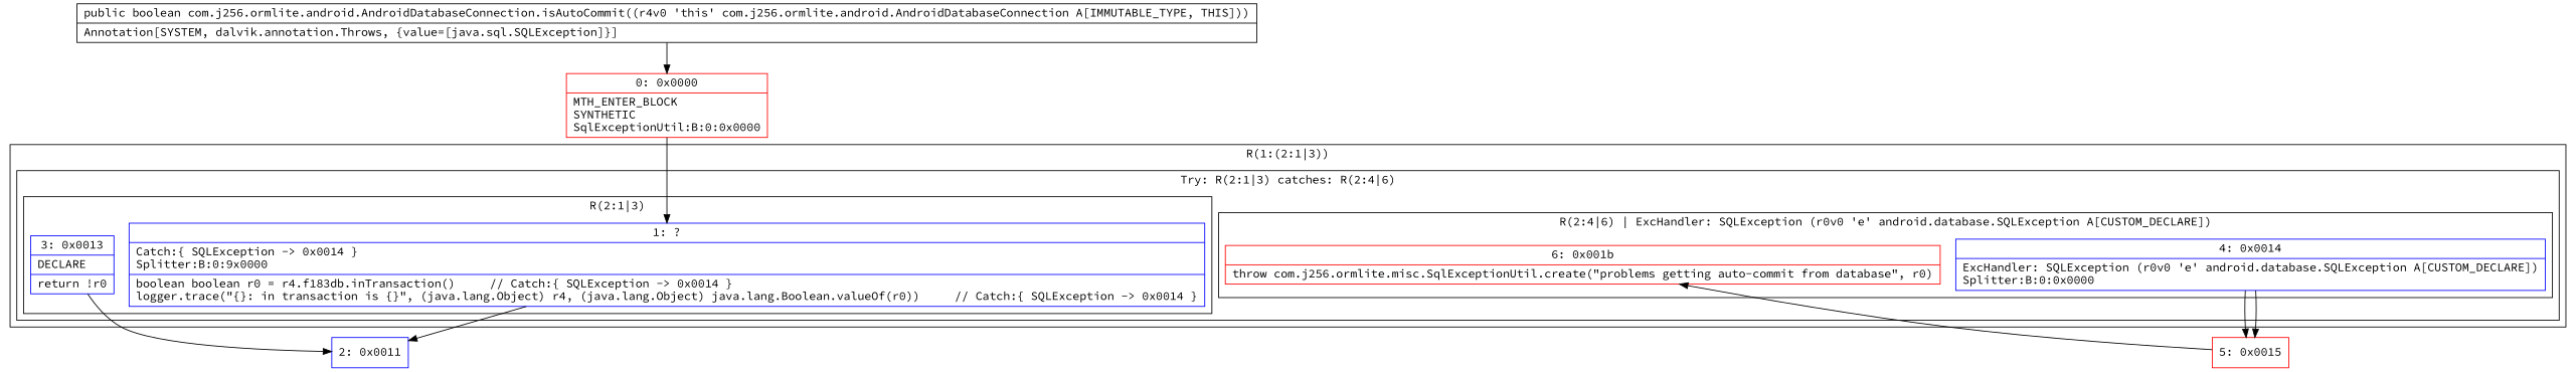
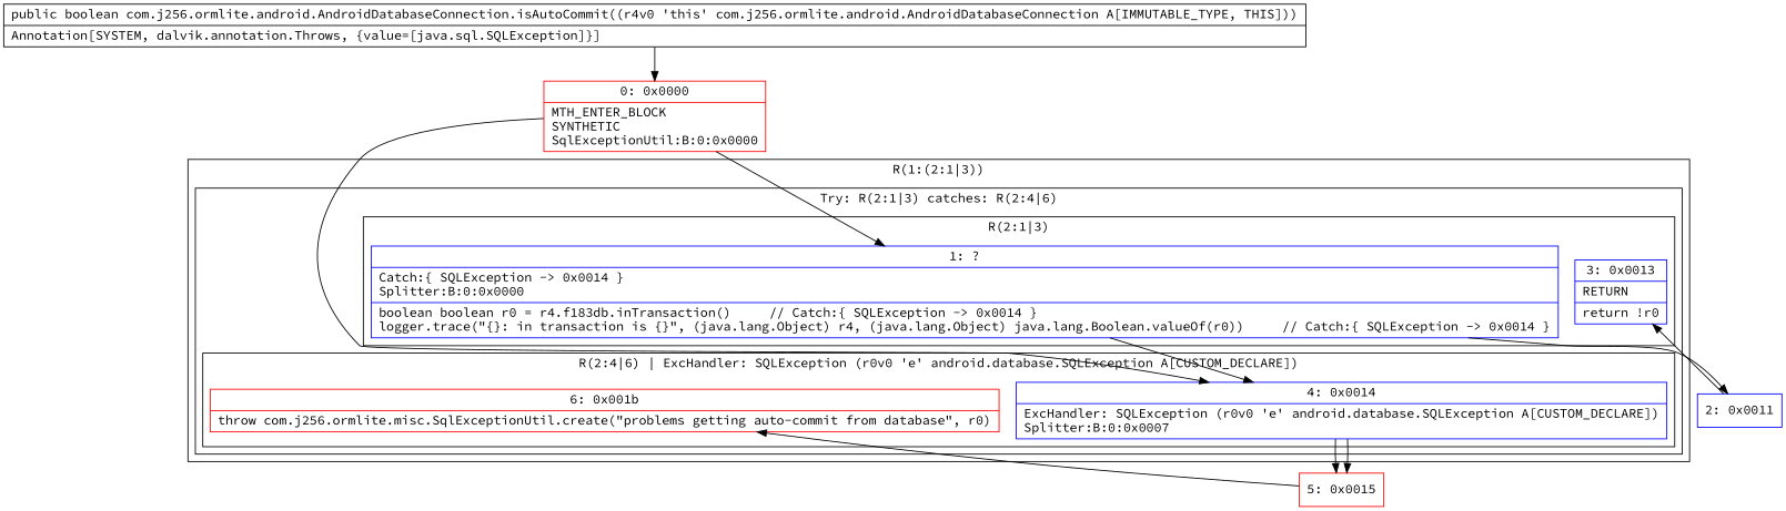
  digraph {
    fontname="Source Code Pro"
    node [color=blue fontname="Source Code Pro" shape=record]
    edge [fontname="Source Code Pro"]
-   n1 [label="{1\:\ ?|Catch:\{ SQLException \-\> 0x0014 \}\lSplitter:B:0:9x0000\l|boolean boolean r0 = r4.f183db.inTransaction()     \/\/ Catch:\{ SQLException \-\> 0x0014 \}\llogger.trace(\"\{\}: in transaction is \{\}\", (java.lang.Object) r4, (java.lang.Object) java.lang.Boolean.valueOf(r0))     \/\/ Catch:\{ SQLException \-\> 0x0014 \}\l}"]
-   n2 [label="{3\:\ 0x0013|DECLARE\l|return !r0\l}"]
-   n3 [label="{4\:\ 0x0014|ExcHandler: SQLException (r0v0 'e' android.database.SQLException A[CUSTOM_DECLARE])\lSplitter:B:0:0x0000\l}"]
+   n1 [label="{1\:\ ?|Catch:\{ SQLException \-\> 0x0014 \}\lSplitter:B:0:0x0000\l|boolean boolean r0 = r4.f183db.inTransaction()     \/\/ Catch:\{ SQLException \-\> 0x0014 \}\llogger.trace(\"\{\}: in transaction is \{\}\", (java.lang.Object) r4, (java.lang.Object) java.lang.Boolean.valueOf(r0))     \/\/ Catch:\{ SQLException \-\> 0x0014 \}\l}"]
+   n2 [label="{3\:\ 0x0013|RETURN\l|return !r0\l}"]
+   n3 [label="{4\:\ 0x0014|ExcHandler: SQLException (r0v0 'e' android.database.SQLException A[CUSTOM_DECLARE])\lSplitter:B:0:0x0007\l}"]
    n4 [color=red label="{6\:\ 0x001b|throw com.j256.ormlite.misc.SqlExceptionUtil.create(\"problems getting auto\-commit from database\", r0)\l}"]
    n5 [label="{2\:\ 0x0011}"]
    n6 [color=red label="{5\:\ 0x0015}"]
    n7 [color=red label="{0\:\ 0x0000|MTH_ENTER_BLOCK\lSYNTHETIC\lSqlExceptionUtil:B:0:0x0000\l}"]
    n8 [label="{public boolean com.j256.ormlite.android.AndroidDatabaseConnection.isAutoCommit((r4v0 'this' com.j256.ormlite.android.AndroidDatabaseConnection A[IMMUTABLE_TYPE, THIS]))  | Annotation[SYSTEM, dalvik.annotation.Throws, \{value=[java.sql.SQLException]\}]\l}" color=""]
    subgraph cluster_1 {
      label="R(1:(2:1|3))"
      subgraph cluster_2 {
        label="Try: R(2:1|3) catches: R(2:4|6)"
        subgraph cluster_3 {
          label="R(2:1|3)"
          n1
          n2
        }
        subgraph cluster_4 {
          label="R(2:4|6) | ExcHandler: SQLException (r0v0 'e' android.database.SQLException A[CUSTOM_DECLARE])\l"
          n3
          n4
        }
      }
    }
    subgraph cluster_5 {
      label="R(2:4|6) | ExcHandler: SQLException (r0v0 'e' android.database.SQLException A[CUSTOM_DECLARE])\l"
    }
+   n1 -> n3
    n1 -> n5
    n3 -> n6
    n3 -> n6
-   n2 -> n5
+   n5 -> n2
    n6 -> n4
    n7 -> n1
+   n7 -> n3
    n8 -> n7
  }
